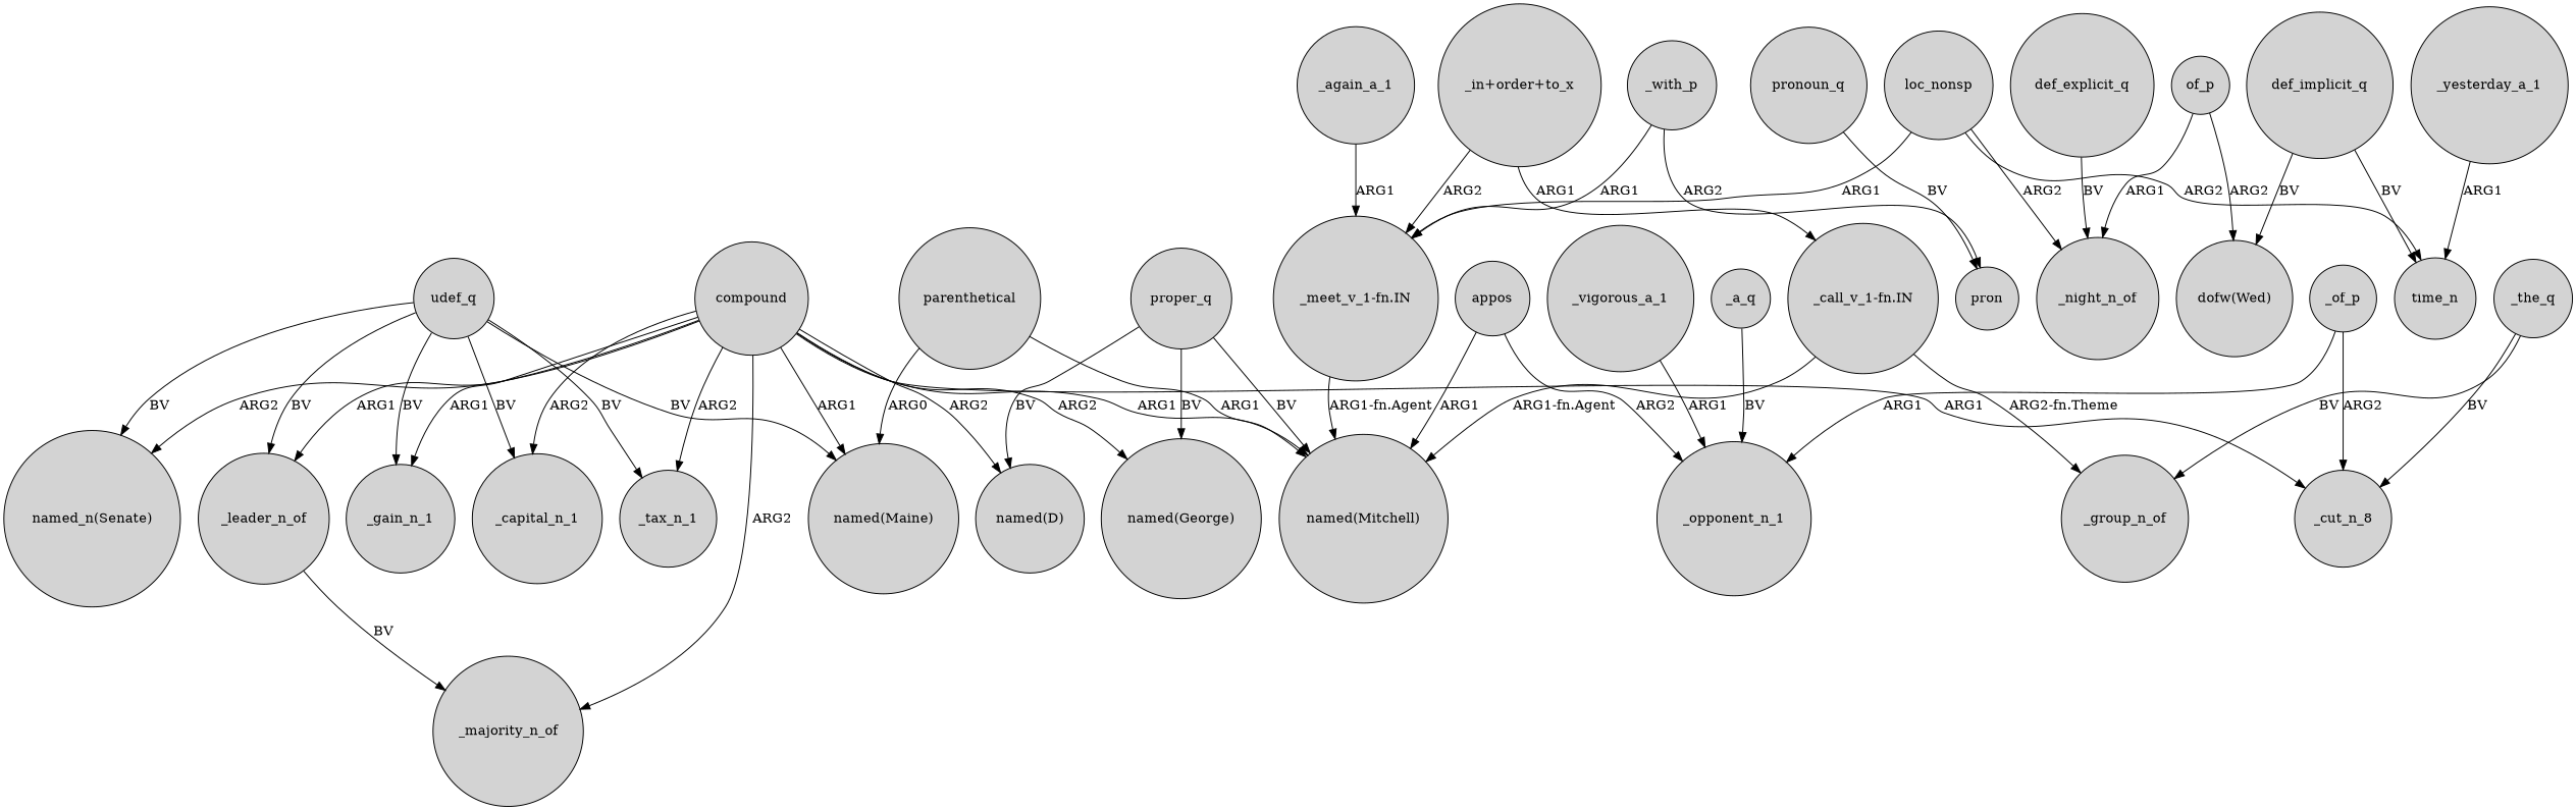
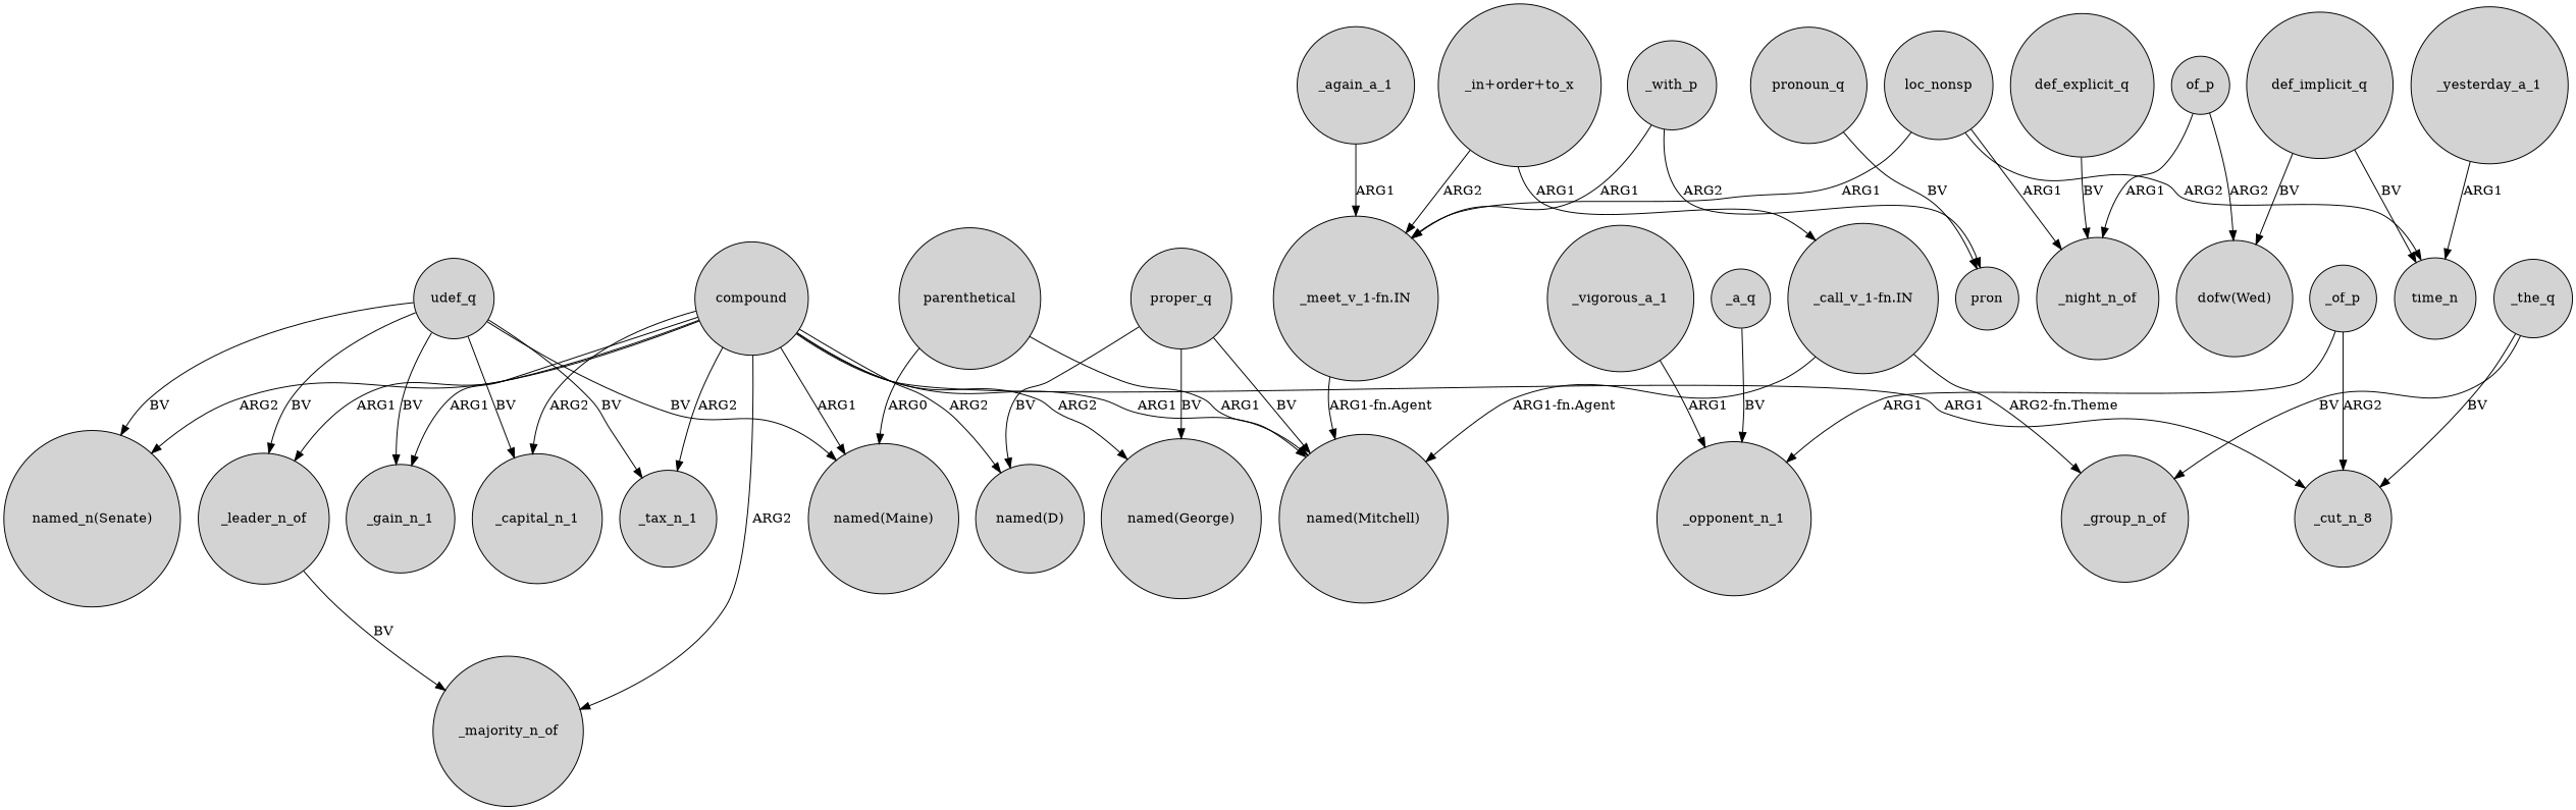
  digraph {
    node [shape=circle style=filled]
    _vigorous_a_1
    _opponent_n_1
-   appos
    "named(Mitchell)"
    of_p
    _night_n_of
    "dofw(Wed)"
    _yesterday_a_1
    time_n
    _a_q
    compound
    _capital_n_1
    _gain_n_1
    _leader_n_of
    "named(George)"
    n16 [label=_cut_n_8]
    _majority_n_of
    _tax_n_1
    "named_n(Senate)"
    "named(D)"
    "named(Maine)"
    def_implicit_q
    udef_q
    "_in+order+to_x"
    "_call_v_1-fn.IN"
    "_meet_v_1-fn.IN"
    _group_n_of
    def_explicit_q
    _the_q
    parenthetical
    loc_nonsp
    pronoun_q
    pron
    _of_p
    proper_q
    _with_p
    _again_a_1
    _vigorous_a_1 -> _opponent_n_1 [label=ARG1]
-   appos -> _opponent_n_1 [label=ARG2]
-   appos -> "named(Mitchell)" [label=ARG1]
    of_p -> _night_n_of [label=ARG1]
    of_p -> "dofw(Wed)" [label=ARG2]
    _yesterday_a_1 -> time_n [label=ARG1]
    _a_q -> _opponent_n_1 [label=BV]
    compound -> "named(Mitchell)" [label=ARG1]
    compound -> _capital_n_1 [label=ARG2]
    compound -> _gain_n_1 [label=ARG1]
    compound -> _leader_n_of [label=ARG1]
    compound -> "named(George)" [label=ARG2]
    compound -> n16 [label=ARG1]
    compound -> _majority_n_of [label=ARG2]
    compound -> _tax_n_1 [label=ARG2]
    compound -> "named_n(Senate)" [label=ARG2]
    compound -> "named(D)" [label=ARG2]
    compound -> "named(Maine)" [label=ARG1]
    _leader_n_of -> _majority_n_of [label=BV]
    def_implicit_q -> "dofw(Wed)" [label=BV]
    def_implicit_q -> time_n [label=BV]
    udef_q -> _capital_n_1 [label=BV]
    udef_q -> _gain_n_1 [label=BV]
    udef_q -> _leader_n_of [label=BV]
    udef_q -> _tax_n_1 [label=BV]
    udef_q -> "named_n(Senate)" [label=BV]
    udef_q -> "named(Maine)" [label=BV]
    "_in+order+to_x" -> "_call_v_1-fn.IN" [label=ARG1]
    "_in+order+to_x" -> "_meet_v_1-fn.IN" [label=ARG2]
    "_call_v_1-fn.IN" -> "named(Mitchell)" [label="ARG1-fn.Agent"]
    "_call_v_1-fn.IN" -> _group_n_of [label="ARG2-fn.Theme"]
    "_meet_v_1-fn.IN" -> "named(Mitchell)" [label="ARG1-fn.Agent"]
    def_explicit_q -> _night_n_of [label=BV]
    _the_q -> n16 [label=BV]
    _the_q -> _group_n_of [label=BV]
    parenthetical -> "named(Mitchell)" [label=ARG1]
    parenthetical -> "named(Maine)" [label=ARG0]
-   loc_nonsp -> _night_n_of [label=ARG2]
+   loc_nonsp -> _night_n_of [label=ARG1]
    loc_nonsp -> time_n [label=ARG2]
    loc_nonsp -> "_meet_v_1-fn.IN" [label=ARG1]
    pronoun_q -> pron [label=BV]
    _of_p -> _opponent_n_1 [label=ARG1]
    _of_p -> n16 [label=ARG2]
    proper_q -> "named(Mitchell)" [label=BV]
    proper_q -> "named(George)" [label=BV]
    proper_q -> "named(D)" [label=BV]
    _with_p -> "_meet_v_1-fn.IN" [label=ARG1]
    _with_p -> pron [label=ARG2]
    _again_a_1 -> "_meet_v_1-fn.IN" [label=ARG1]
  }
